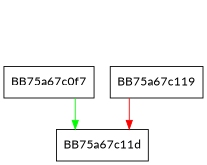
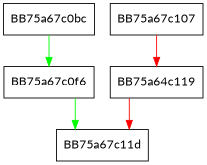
  digraph {
    fontname=Lato
    splines=ortho
    node [fontname=Lato shape=box]
    edge [color=green fontname=Lato]
-   BB75a67c0f7
+   BB75a67c0bc
+   BB75a67c0f7 [label=BB75a67c0f6]
    BB75a67c11d
-   BB75a67c119
+   BB75a67c107
+   BB75a67c119 [label=BB75a64c119]
+   BB75a67c0bc -> BB75a67c0f7
    BB75a67c0f7 -> BB75a67c11d
+   BB75a67c107 -> BB75a67c119 [color=red]
    BB75a67c119 -> BB75a67c11d [color=red]
  }
